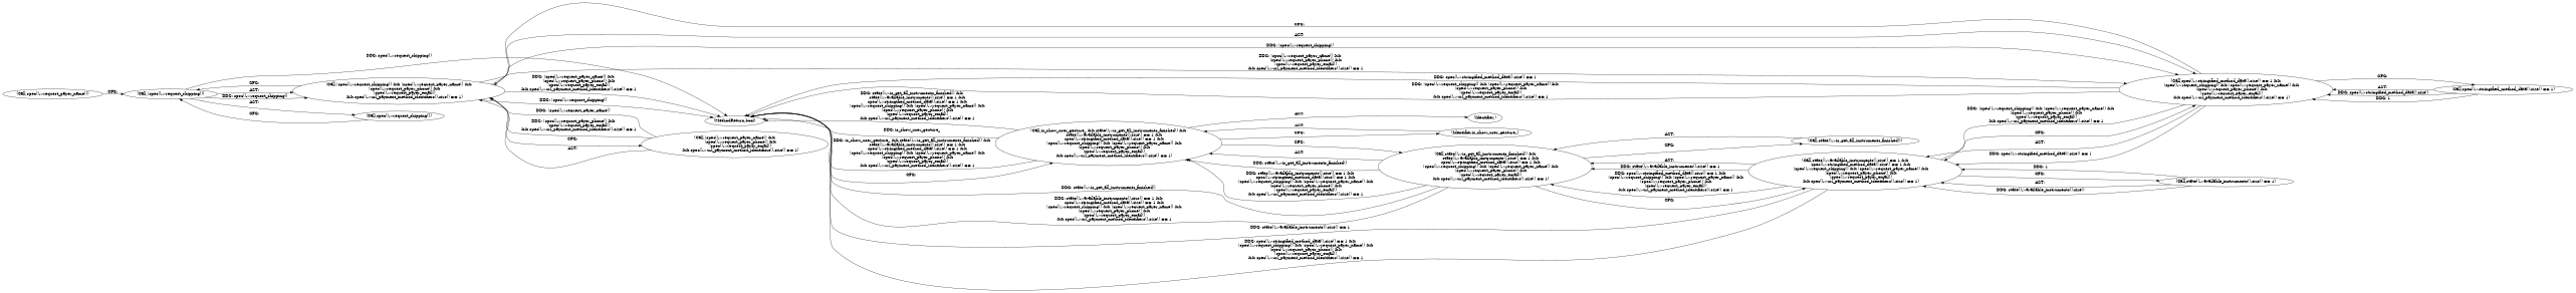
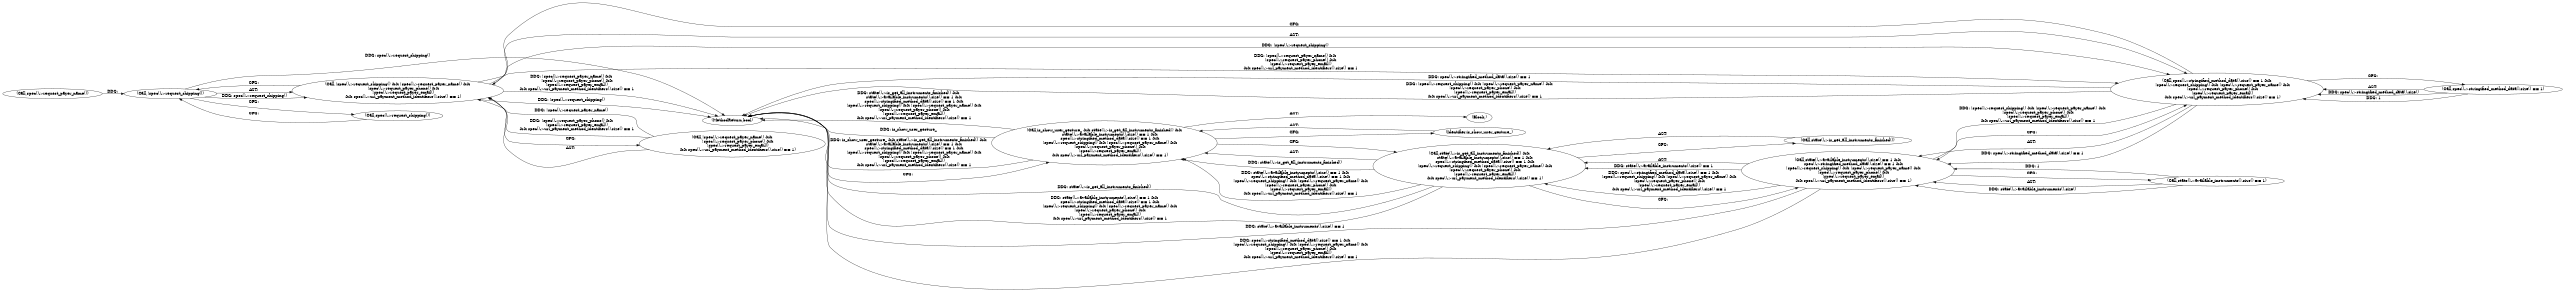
  digraph {
    rankdir=LR
    n1 [label="(Call,!spec()->request_shipping())"]
    n2 [label="(Call,!spec()->request_shipping() && !spec()->request_payer_name() &&\n         !spec()->request_payer_phone() &&\n         !spec()->request_payer_email()\n         && spec()->url_payment_method_identifiers().size() == 1)"]
    n3 [label="(Call,spec()->request_shipping())"]
    n4 [label="(MethodReturn,bool)"]
    n5 [label="(Call,spec()->stringified_method_data().size() == 1 &&\n         !spec()->request_shipping() && !spec()->request_payer_name() &&\n         !spec()->request_payer_phone() &&\n         !spec()->request_payer_email()\n         && spec()->url_payment_method_identifiers().size() == 1)"]
    n6 [label="(Call,!spec()->request_payer_name() &&\n         !spec()->request_payer_phone() &&\n         !spec()->request_payer_email()\n         && spec()->url_payment_method_identifiers().size() == 1)"]
    n7 [label="(Call,is_show_user_gesture_ && state()->is_get_all_instruments_finished() &&\n         state()->available_instruments().size() == 1 &&\n         spec()->stringified_method_data().size() == 1 &&\n         !spec()->request_shipping() && !spec()->request_payer_name() &&\n         !spec()->request_payer_phone() &&\n         !spec()->request_payer_email()\n         && spec()->url_payment_method_identifiers().size() == 1)"]
    n8 [label="(Call,state()->available_instruments().size() == 1 &&\n         spec()->stringified_method_data().size() == 1 &&\n         !spec()->request_shipping() && !spec()->request_payer_name() &&\n         !spec()->request_payer_phone() &&\n         !spec()->request_payer_email()\n         && spec()->url_payment_method_identifiers().size() == 1)"]
    n9 [label="(Call,spec()->stringified_method_data().size() == 1)"]
    n10 [label="(Call,state()->is_get_all_instruments_finished() &&\n         state()->available_instruments().size() == 1 &&\n         spec()->stringified_method_data().size() == 1 &&\n         !spec()->request_shipping() && !spec()->request_payer_name() &&\n         !spec()->request_payer_phone() &&\n         !spec()->request_payer_email()\n         && spec()->url_payment_method_identifiers().size() == 1)"]
    n11 [label="(Call,state()->available_instruments().size() == 1)"]
    n12 [label="(Call,state()->is_get_all_instruments_finished())"]
    n13 [label="(Identifier,is_show_user_gesture_)"]
-   n14 [label="(Identifier,)"]
+   n14 [label="(Block,)"]
    n15 [label="(Call,spec()->request_payer_name())"]
    n1 -> n2 [label="AST: "]
    n1 -> n2 [label="DDG: spec()->request_shipping()"]
-   n1 -> n3 [label="AST: "]
+   n1 -> n3 [label="CFG: "]
    n1 -> n4 [label="DDG: spec()->request_shipping()"]
    n2 -> n1 [label="CFG: "]
    n2 -> n4 [label="DDG: !spec()->request_payer_name() &&\n         !spec()->request_payer_phone() &&\n         !spec()->request_payer_email()\n         && spec()->url_payment_method_identifiers().size() == 1"]
    n2 -> n4 [label="DDG: !spec()->request_shipping()"]
    n2 -> n5 [label="AST: "]
    n2 -> n5 [label="DDG: !spec()->request_shipping()"]
    n2 -> n5 [label="DDG: !spec()->request_payer_name() &&\n         !spec()->request_payer_phone() &&\n         !spec()->request_payer_email()\n         && spec()->url_payment_method_identifiers().size() == 1"]
    n2 -> n6 [label="CFG: "]
    n3 -> n1 [label="CFG: "]
    n4 -> n7 [label="CFG: "]
    n5 -> n2 [label="CFG: "]
    n5 -> n4 [label="DDG: !spec()->request_shipping() && !spec()->request_payer_name() &&\n         !spec()->request_payer_phone() &&\n         !spec()->request_payer_email()\n         && spec()->url_payment_method_identifiers().size() == 1"]
    n5 -> n4 [label="DDG: spec()->stringified_method_data().size() == 1"]
    n5 -> n8 [label="AST: "]
    n5 -> n8 [label="DDG: spec()->stringified_method_data().size() == 1"]
    n5 -> n8 [label="DDG: !spec()->request_shipping() && !spec()->request_payer_name() &&\n         !spec()->request_payer_phone() &&\n         !spec()->request_payer_email()\n         && spec()->url_payment_method_identifiers().size() == 1"]
    n5 -> n9 [label="CFG: "]
    n6 -> n2 [label="AST: "]
    n6 -> n2 [label="DDG: !spec()->request_payer_name()"]
    n6 -> n2 [label="DDG: !spec()->request_payer_phone() &&\n         !spec()->request_payer_email()\n         && spec()->url_payment_method_identifiers().size() == 1"]
    n7 -> n4 [label="DDG: state()->is_get_all_instruments_finished() &&\n         state()->available_instruments().size() == 1 &&\n         spec()->stringified_method_data().size() == 1 &&\n         !spec()->request_shipping() && !spec()->request_payer_name() &&\n         !spec()->request_payer_phone() &&\n         !spec()->request_payer_email()\n         && spec()->url_payment_method_identifiers().size() == 1"]
    n7 -> n4 [label="DDG: is_show_user_gesture_"]
    n7 -> n4 [label="DDG: is_show_user_gesture_ && state()->is_get_all_instruments_finished() &&\n         state()->available_instruments().size() == 1 &&\n         spec()->stringified_method_data().size() == 1 &&\n         !spec()->request_shipping() && !spec()->request_payer_name() &&\n         !spec()->request_payer_phone() &&\n         !spec()->request_payer_email()\n         && spec()->url_payment_method_identifiers().size() == 1"]
    n7 -> n10 [label="CFG: "]
    n7 -> n13 [label="CFG: "]
    n7 -> n14 [label="AST: "]
    n8 -> n4 [label="DDG: state()->available_instruments().size() == 1"]
    n8 -> n4 [label="DDG: spec()->stringified_method_data().size() == 1 &&\n         !spec()->request_shipping() && !spec()->request_payer_name() &&\n         !spec()->request_payer_phone() &&\n         !spec()->request_payer_email()\n         && spec()->url_payment_method_identifiers().size() == 1"]
    n8 -> n5 [label="CFG: "]
    n8 -> n10 [label="AST: "]
    n8 -> n10 [label="DDG: state()->available_instruments().size() == 1"]
    n8 -> n10 [label="DDG: spec()->stringified_method_data().size() == 1 &&\n         !spec()->request_shipping() && !spec()->request_payer_name() &&\n         !spec()->request_payer_phone() &&\n         !spec()->request_payer_email()\n         && spec()->url_payment_method_identifiers().size() == 1"]
    n8 -> n11 [label="CFG: "]
    n9 -> n5 [label="AST: "]
    n9 -> n5 [label="DDG: spec()->stringified_method_data().size()"]
    n9 -> n5 [label="DDG: 1"]
    n10 -> n4 [label="DDG: state()->is_get_all_instruments_finished()"]
    n10 -> n4 [label="DDG: state()->available_instruments().size() == 1 &&\n         spec()->stringified_method_data().size() == 1 &&\n         !spec()->request_shipping() && !spec()->request_payer_name() &&\n         !spec()->request_payer_phone() &&\n         !spec()->request_payer_email()\n         && spec()->url_payment_method_identifiers().size() == 1"]
    n10 -> n7 [label="AST: "]
    n10 -> n7 [label="DDG: state()->is_get_all_instruments_finished()"]
    n10 -> n7 [label="DDG: state()->available_instruments().size() == 1 &&\n         spec()->stringified_method_data().size() == 1 &&\n         !spec()->request_shipping() && !spec()->request_payer_name() &&\n         !spec()->request_payer_phone() &&\n         !spec()->request_payer_email()\n         && spec()->url_payment_method_identifiers().size() == 1"]
    n10 -> n8 [label="CFG: "]
    n10 -> n12 [label="CFG: "]
    n11 -> n8 [label="AST: "]
    n11 -> n8 [label="DDG: state()->available_instruments().size()"]
    n11 -> n8 [label="DDG: 1"]
    n12 -> n10 [label="AST: "]
    n13 -> n7 [label="AST: "]
-   n15 -> n1 [label="CFG: "]
+   n15 -> n1 [label="DDG: "]
  }
